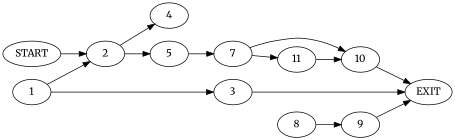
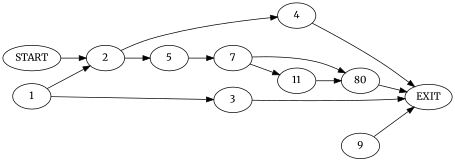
  digraph {
    fontname=Merriweather
    rankdir=LR
    node [fontname=Merriweather]
    edge [fontname=Merriweather]
    n1 [label=START]
    2
    1
    3
    n5 [label=EXIT]
    4
    5
    7
-   10
+   10 [label=80]
    11
-   8
    9
    n1 -> 2
    2 -> 4
    2 -> 5
    1 -> 2
    1 -> 3
    3 -> n5
+   4 -> n5
    5 -> 7
    7 -> 10
    7 -> 11
    10 -> n5
    11 -> 10
-   8 -> 9
    9 -> n5
  }
